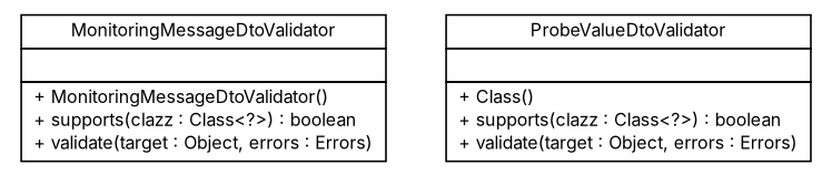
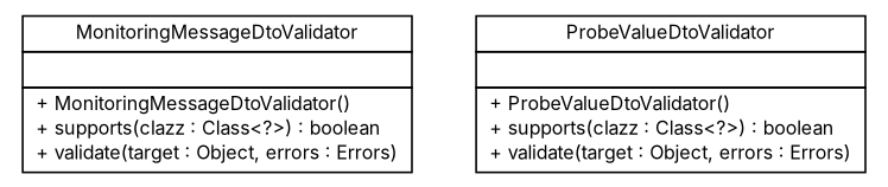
  digraph {
    nodesep=0.25
    ranksep=0.5
    fontname=Inter
    node [fontcolor=black fontname=Inter fontsize=10.0 shape=plaintext]
    n1 [label=<<table title="net.sereneproject.collector.validation.MonitoringMessageDtoValidator" border="0" cellborder="1" cellspacing="0" cellpadding="2" port="p" href="./MonitoringMessageDtoValidator.html"> 		<tr><td><table border="0" cellspacing="0" cellpadding="1"> <tr><td align="center" balign="center"> MonitoringMessageDtoValidator </td></tr> 		</table></td></tr> 		<tr><td><table border="0" cellspacing="0" cellpadding="1"> <tr><td align="left" balign="left">  </td></tr> 		</table></td></tr> 		<tr><td><table border="0" cellspacing="0" cellpadding="1"> <tr><td align="left" balign="left"> + MonitoringMessageDtoValidator() </td></tr> <tr><td align="left" balign="left"> + supports(clazz : Class&lt;?&gt;) : boolean </td></tr> <tr><td align="left" balign="left"> + validate(target : Object, errors : Errors) </td></tr> 		</table></td></tr> 		</table>>]
-   n2 [label=<<table title="net.sereneproject.collector.validation.ProbeValueDtoValidator" border="0" cellborder="1" cellspacing="0" cellpadding="2" port="p" href="./ProbeValueDtoValidator.html"> 		<tr><td><table border="0" cellspacing="0" cellpadding="1"> <tr><td align="center" balign="center"> ProbeValueDtoValidator </td></tr> 		</table></td></tr> 		<tr><td><table border="0" cellspacing="0" cellpadding="1"> <tr><td align="left" balign="left">  </td></tr> 		</table></td></tr> 		<tr><td><table border="0" cellspacing="0" cellpadding="1"> <tr><td align="left" balign="left"> + Class() </td></tr> <tr><td align="left" balign="left"> + supports(clazz : Class&lt;?&gt;) : boolean </td></tr> <tr><td align="left" balign="left"> + validate(target : Object, errors : Errors) </td></tr> 		</table></td></tr> 		</table>>]
+   n2 [label=<<table title="net.sereneproject.collector.validation.ProbeValueDtoValidator" border="0" cellborder="1" cellspacing="0" cellpadding="2" port="p" href="./ProbeValueDtoValidator.html"> 		<tr><td><table border="0" cellspacing="0" cellpadding="1"> <tr><td align="center" balign="center"> ProbeValueDtoValidator </td></tr> 		</table></td></tr> 		<tr><td><table border="0" cellspacing="0" cellpadding="1"> <tr><td align="left" balign="left">  </td></tr> 		</table></td></tr> 		<tr><td><table border="0" cellspacing="0" cellpadding="1"> <tr><td align="left" balign="left"> + ProbeValueDtoValidator() </td></tr> <tr><td align="left" balign="left"> + supports(clazz : Class&lt;?&gt;) : boolean </td></tr> <tr><td align="left" balign="left"> + validate(target : Object, errors : Errors) </td></tr> 		</table></td></tr> 		</table>>]
  }
